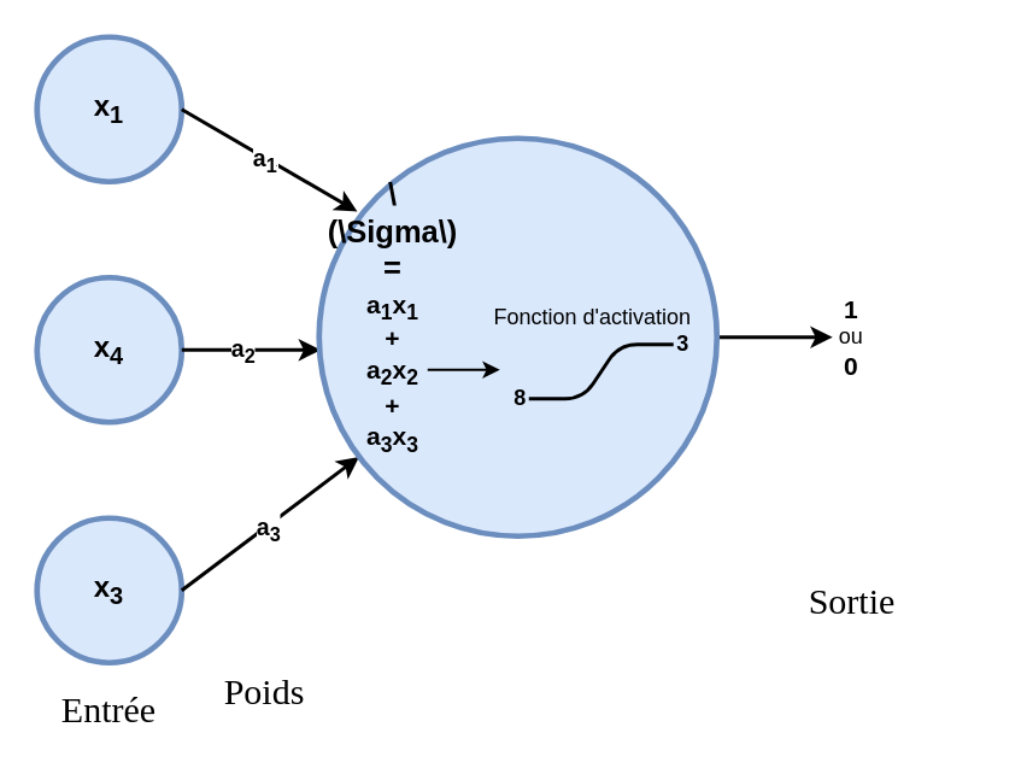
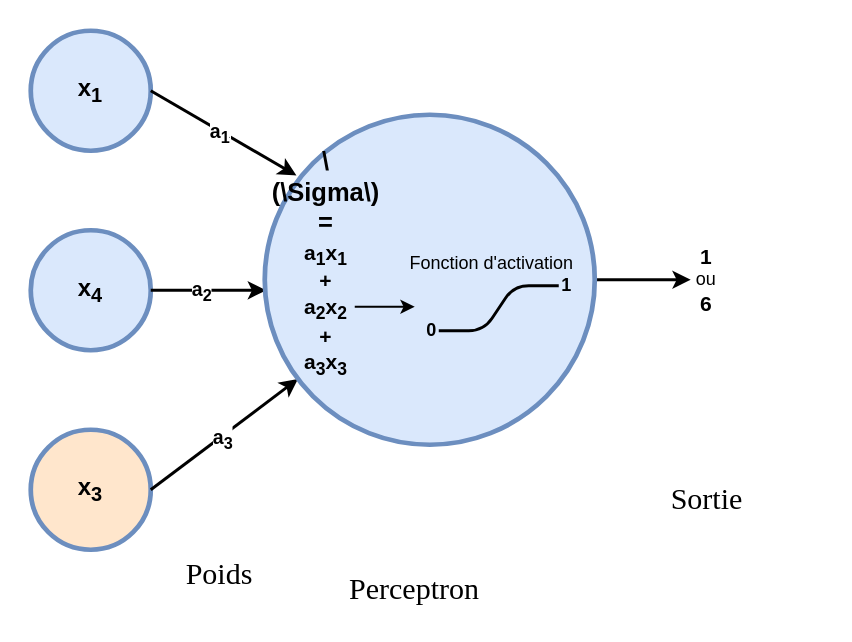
  <mxCell id="0" />
  <mxCell id="1" parent="0" />
  <mxCell id="2" value="x&lt;sub&gt;1&lt;/sub&gt;" style="ellipse;whiteSpace=wrap;html=1;aspect=fixed;fontSize=16;fontStyle=1;strokeColor=#6c8ebf;strokeWidth=3.15;align=center;verticalAlign=middle;fontFamily=Helvetica;fontColor=default;fillColor=#dae8fc;" parent="1" vertex="1"><mxGeometry x="20" y="20" width="80" height="80" as="geometry" /></mxCell>
  <mxCell id="3" value="x&lt;sub&gt;4&lt;/sub&gt;" style="ellipse;whiteSpace=wrap;html=1;aspect=fixed;fontSize=16;fontStyle=1;strokeColor=#6c8ebf;strokeWidth=3.15;align=center;verticalAlign=middle;fontFamily=Helvetica;fontColor=default;fillColor=#dae8fc;" parent="1" vertex="1"><mxGeometry x="20" y="153" width="80" height="80" as="geometry" /></mxCell>
- <mxCell id="4" value="x&lt;sub&gt;3&lt;/sub&gt;" style="ellipse;whiteSpace=wrap;html=1;aspect=fixed;fontSize=16;fontStyle=1;strokeColor=#6c8ebf;strokeWidth=3.15;align=center;verticalAlign=middle;fontFamily=Helvetica;fontColor=default;fillColor=#dae8fc;" parent="1" vertex="1"><mxGeometry x="20" y="286" width="80" height="80" as="geometry" /></mxCell>
+ <mxCell id="4" value="x&lt;sub&gt;3&lt;/sub&gt;" style="ellipse;whiteSpace=wrap;html=1;aspect=fixed;fontSize=16;fontStyle=1;strokeColor=#6c8ebf;strokeWidth=3.15;align=center;verticalAlign=middle;fontFamily=Helvetica;fontColor=default;fillColor=#ffe6cc;" parent="1" vertex="1"><mxGeometry x="20" y="286" width="80" height="80" as="geometry" /></mxCell>
  <mxCell id="5" value="" style="endArrow=classic;html=1;rounded=0;entryX=0.096;entryY=0.184;entryDx=0;entryDy=0;entryPerimeter=0;exitX=1;exitY=0.5;exitDx=0;exitDy=0;strokeWidth=2;" parent="1" source="2" target="14" edge="1"><mxGeometry width="50" height="50" relative="1" as="geometry"><mxPoint x="40" y="96" as="sourcePoint" /><mxPoint x="180" y="166" as="targetPoint" /></mxGeometry></mxCell>
  <mxCell id="6" value="x&lt;sub&gt;1&lt;/sub&gt;" style="edgeLabel;html=1;align=center;verticalAlign=middle;resizable=0;points=[];" parent="5" vertex="1" connectable="0"><mxGeometry x="-0.032" y="1" relative="1" as="geometry"><mxPoint as="offset" /></mxGeometry></mxCell>
  <mxCell id="7" value="a&lt;sub&gt;1&lt;/sub&gt;" style="edgeLabel;html=1;align=center;verticalAlign=middle;resizable=0;points=[];fontSize=13;fontStyle=1" parent="5" vertex="1" connectable="0"><mxGeometry x="-0.045" y="-2" relative="1" as="geometry"><mxPoint as="offset" /></mxGeometry></mxCell>
  <mxCell id="8" value="" style="endArrow=classic;html=1;rounded=0;fontSize=14;entryX=0.004;entryY=0.532;entryDx=0;entryDy=0;entryPerimeter=0;strokeWidth=2;" parent="1" source="3" target="14" edge="1"><mxGeometry width="50" height="50" relative="1" as="geometry"><mxPoint x="240" y="323.5" as="sourcePoint" /><mxPoint x="170" y="202" as="targetPoint" /></mxGeometry></mxCell>
  <mxCell id="9" value="a&lt;sub&gt;2&lt;/sub&gt;" style="edgeLabel;html=1;align=center;verticalAlign=middle;resizable=0;points=[];fontSize=13;fontStyle=1" parent="8" vertex="1" connectable="0"><mxGeometry x="-0.108" relative="1" as="geometry"><mxPoint as="offset" /></mxGeometry></mxCell>
  <mxCell id="10" value="" style="endArrow=classic;html=1;rounded=0;exitX=1;exitY=0.5;exitDx=0;exitDy=0;strokeWidth=2;" parent="1" source="4" target="14" edge="1"><mxGeometry width="50" height="50" relative="1" as="geometry"><mxPoint x="250" y="333.5" as="sourcePoint" /><mxPoint x="130" y="256" as="targetPoint" /></mxGeometry></mxCell>
  <mxCell id="11" value="a&lt;sub&gt;3&lt;/sub&gt;" style="edgeLabel;html=1;align=center;verticalAlign=middle;resizable=0;points=[];fontSize=13;fontStyle=1" parent="10" vertex="1" connectable="0"><mxGeometry x="-0.052" y="-2" relative="1" as="geometry"><mxPoint as="offset" /></mxGeometry></mxCell>
- <mxCell id="12" value="&lt;div align=&quot;center&quot;&gt;&lt;b&gt;&lt;font style=&quot;font-size: 14px;&quot;&gt;1&lt;/font&gt;&lt;/b&gt;&lt;/div&gt;&lt;div align=&quot;center&quot;&gt;&lt;font&gt;ou&lt;/font&gt;&lt;/div&gt;&lt;div align=&quot;center&quot;&gt;&lt;b&gt;&lt;font style=&quot;font-size: 14px;&quot;&gt;0&lt;/font&gt;&lt;/b&gt;&lt;/div&gt;" style="text;html=1;align=center;verticalAlign=middle;resizable=0;points=[];autosize=1;strokeColor=none;fillColor=none;" parent="1" vertex="1"><mxGeometry x="450" y="156" width="40" height="60" as="geometry" /></mxCell>
+ <mxCell id="12" value="&lt;div align=&quot;center&quot;&gt;&lt;b&gt;&lt;font style=&quot;font-size: 14px;&quot;&gt;1&lt;/font&gt;&lt;/b&gt;&lt;/div&gt;&lt;div align=&quot;center&quot;&gt;&lt;font&gt;ou&lt;/font&gt;&lt;/div&gt;&lt;div align=&quot;center&quot;&gt;&lt;b&gt;&lt;font style=&quot;font-size: 14px;&quot;&gt;6&lt;/font&gt;&lt;/b&gt;&lt;/div&gt;" style="text;html=1;align=center;verticalAlign=middle;resizable=0;points=[];autosize=1;strokeColor=none;fillColor=none;" parent="1" vertex="1"><mxGeometry x="450" y="156" width="40" height="60" as="geometry" /></mxCell>
  <mxCell id="13" value="" style="endArrow=classic;html=1;rounded=0;strokeWidth=2;exitX=1;exitY=0.5;exitDx=0;exitDy=0;" parent="1" source="14" edge="1"><mxGeometry width="50" height="50" relative="1" as="geometry"><mxPoint x="419" y="206.796" as="sourcePoint" /><mxPoint x="460" y="186" as="targetPoint" /></mxGeometry></mxCell>
  <mxCell id="14" value="" style="ellipse;whiteSpace=wrap;html=1;aspect=fixed;fillColor=#dae8fc;strokeWidth=3.15;strokeColor=#6c8ebf;" parent="1" vertex="1"><mxGeometry x="176" y="76" width="220" height="220" as="geometry" /></mxCell>
- <mxCell id="15" value="Entrée" style="text;html=1;align=center;verticalAlign=middle;whiteSpace=wrap;rounded=0;fontSize=20;fontFamily=Lucida Console;" parent="1" vertex="1"><mxGeometry x="30" y="376" width="60" height="30" as="geometry" /></mxCell>
  <mxCell id="16" value="Poids" style="text;html=1;align=center;verticalAlign=middle;whiteSpace=wrap;rounded=0;fontSize=20;fontFamily=Lucida Console;" parent="1" vertex="1"><mxGeometry x="116" y="366" width="60" height="30" as="geometry" /></mxCell>
+ <mxCell id="17" value="Perceptron" style="text;html=1;align=center;verticalAlign=middle;whiteSpace=wrap;rounded=0;fontSize=20;fontFamily=Lucida Console;" parent="1" vertex="1"><mxGeometry x="201" y="376" width="150" height="30" as="geometry" /></mxCell>
  <mxCell id="18" value="Sortie" style="text;html=1;align=center;verticalAlign=middle;whiteSpace=wrap;rounded=0;fontSize=20;fontFamily=Lucida Console;" parent="1" vertex="1"><mxGeometry x="396" y="316" width="150" height="30" as="geometry" /></mxCell>
  <mxCell id="19" value="" style="group" parent="1" vertex="1" connectable="0"><mxGeometry x="192" y="100" width="200" height="150" as="geometry" /></mxCell>
  <mxCell id="20" value="" style="endArrow=classic;html=1;rounded=0;strokeWidth=1.181;" parent="19" edge="1"><mxGeometry width="50" height="50" relative="1" as="geometry"><mxPoint x="44" y="104" as="sourcePoint" /><mxPoint x="84" y="104.001" as="targetPoint" /></mxGeometry></mxCell>
  <mxCell id="21" value="" style="group" parent="19" vertex="1" connectable="0"><mxGeometry x="70" y="60" width="130" height="75" as="geometry" /></mxCell>
  <mxCell id="22" value="Fonction d'activation" style="text;html=1;align=center;verticalAlign=middle;resizable=0;points=[];autosize=1;strokeColor=none;fillColor=none;" parent="21" vertex="1"><mxGeometry width="130" height="30" as="geometry" /></mxCell>
  <mxCell id="23" value="" style="endArrow=none;html=1;rounded=1;curved=0;strokeWidth=1.968;" parent="21" edge="1"><mxGeometry width="50" height="50" relative="1" as="geometry"><mxPoint x="30" y="60" as="sourcePoint" /><mxPoint x="110" y="30" as="targetPoint" /><Array as="points"><mxPoint x="60" y="60" /><mxPoint x="80" y="30" /></Array></mxGeometry></mxCell>
- <mxCell id="24" value="3" style="text;html=1;align=center;verticalAlign=middle;resizable=0;points=[];autosize=1;strokeColor=none;fillColor=none;fontStyle=1" parent="21" vertex="1"><mxGeometry x="100" y="15" width="30" height="30" as="geometry" /></mxCell>
- <mxCell id="25" value="8" style="text;html=1;align=center;verticalAlign=middle;resizable=0;points=[];autosize=1;strokeColor=none;fillColor=none;fontStyle=1" parent="21" vertex="1"><mxGeometry x="10" y="45" width="30" height="30" as="geometry" /></mxCell>
+ <mxCell id="24" value="1" style="text;html=1;align=center;verticalAlign=middle;resizable=0;points=[];autosize=1;strokeColor=none;fillColor=none;fontStyle=1" parent="21" vertex="1"><mxGeometry x="100" y="15" width="30" height="30" as="geometry" /></mxCell>
+ <mxCell id="25" value="0" style="text;html=1;align=center;verticalAlign=middle;resizable=0;points=[];autosize=1;strokeColor=none;fillColor=none;fontStyle=1" parent="21" vertex="1"><mxGeometry x="10" y="45" width="30" height="30" as="geometry" /></mxCell>
  <mxCell id="26" value="&lt;div&gt;&lt;b&gt;&lt;font style=&quot;font-size: 17px;&quot;&gt;\(\Sigma\)&lt;/font&gt;&lt;/b&gt;&lt;/div&gt;&lt;div&gt;&lt;b&gt;&lt;font style=&quot;font-size: 17px;&quot;&gt;=&lt;/font&gt;&lt;/b&gt;&lt;/div&gt;&lt;div&gt;&lt;b&gt;&lt;font style=&quot;font-size: 14px;&quot;&gt;a&lt;sub&gt;1&lt;/sub&gt;&lt;/font&gt;&lt;/b&gt;&lt;b&gt;&lt;font style=&quot;font-size: 14px;&quot;&gt;x&lt;sub&gt;1&lt;/sub&gt;&lt;/font&gt;&lt;/b&gt;&lt;/div&gt;&lt;div&gt;&lt;b&gt;&lt;font style=&quot;font-size: 14px;&quot;&gt;+&lt;/font&gt;&lt;/b&gt;&lt;/div&gt;&lt;div&gt;&lt;b&gt;&lt;font style=&quot;font-size: 14px;&quot;&gt;a&lt;sub&gt;2&lt;/sub&gt;&lt;/font&gt;&lt;/b&gt;&lt;b&gt;&lt;font style=&quot;font-size: 14px;&quot;&gt;x&lt;sub&gt;2&lt;/sub&gt;&lt;/font&gt;&lt;/b&gt;&lt;/div&gt;&lt;div&gt;&lt;b&gt;&lt;font style=&quot;font-size: 14px;&quot;&gt;+&lt;/font&gt;&lt;/b&gt;&lt;/div&gt;&lt;div&gt;&lt;b&gt;&lt;font style=&quot;font-size: 14px;&quot;&gt;a&lt;sub&gt;3&lt;/sub&gt;x&lt;sub&gt;3&lt;/sub&gt;&lt;/font&gt;&lt;/b&gt;&lt;/div&gt;" style="rounded=0;whiteSpace=wrap;html=1;verticalAlign=middle;strokeColor=none;fillColor=none;" parent="19" vertex="1"><mxGeometry width="50" height="150" as="geometry" /></mxCell>
